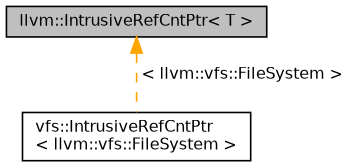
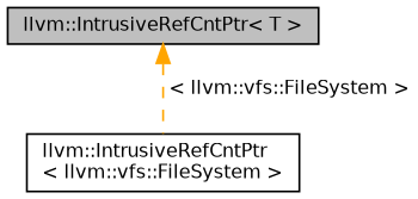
  digraph {
    node [color=black fontname=Helvetica fontsize=10 shape=box]
    n1 [fillcolor=grey75 fontcolor=black height=0.2 label="llvm::IntrusiveRefCntPtr\< T \>" style=filled width=0.4]
-   n2 [height=0.2 label="vfs::IntrusiveRefCntPtr\l\< llvm::vfs::FileSystem \>" width=0.4]
+   n2 [height=0.2 label="llvm::IntrusiveRefCntPtr\l\< llvm::vfs::FileSystem \>" width=0.4]
    n1 -> n2 [color=orange dir=back fontname=Helvetica fontsize=10 label=" \< llvm::vfs::FileSystem \>" labelfontname=Helvetica labelfontsize=10 style=dashed]
  }
